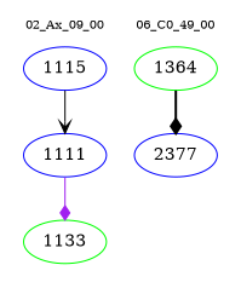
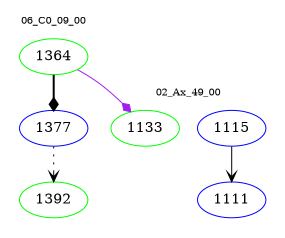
  digraph {
    node [color=blue]
    edge [arrowhead=vee color=black style=solid]
    n1 [label=1115]
    n2 [label=1111]
    n3 [color=green label=1133]
    n4 [color=green label=1364]
-   n5 [label=2377]
+   n5 [label=1377]
+   n6 [color=green label=1392]
    subgraph cluster_1 {
      color=white
      fontsize=10
-     label="02_Ax_09_00"
+     label="02_Ax_49_00"
      n1
      n2
      n3
    }
    subgraph cluster_2 {
      color=white
      fontsize=10
-     label="06_C0_49_00"
+     label="06_C0_09_00"
      n4
      n5
+     n6
    }
    n1 -> n2
-   n2 -> n3 [arrowhead=diamond color=purple]
+   n4 -> n3 [arrowhead=diamond color=purple]
    n4 -> n5 [arrowhead=diamond style=bold]
+   n5 -> n6 [style=dotted]
  }
